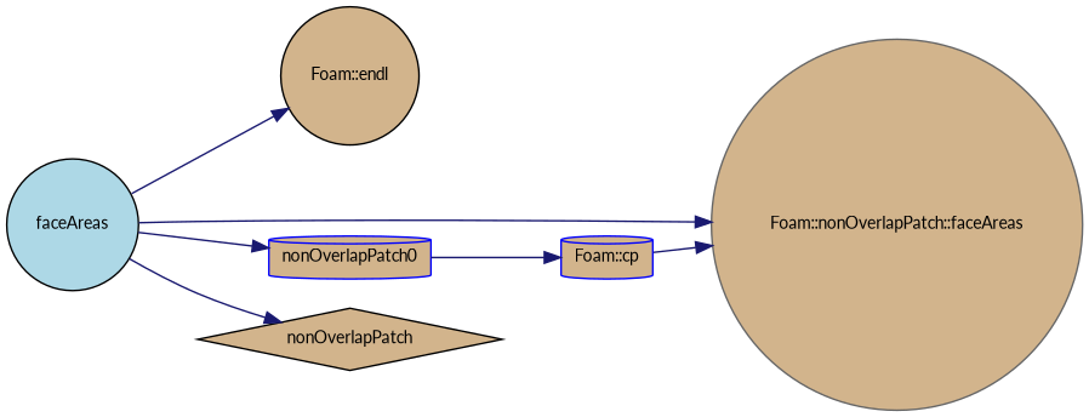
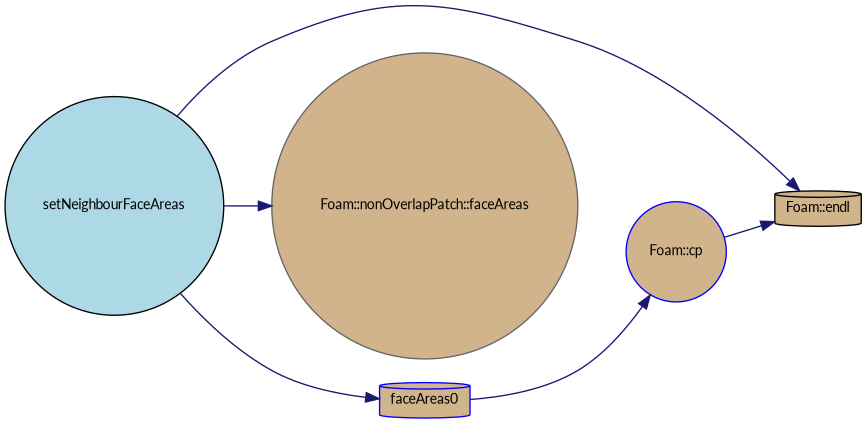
  digraph {
    fontname=Lato
    rankdir=LR
    node [color=black fillcolor=tan fontname=Lato fontsize=10 shape=circle style=filled]
    edge [color=midnightblue fontname=Lato fontsize=10 labelfontname=FreeSans labelfontsize=10 style=solid]
-   n1 [fillcolor=lightblue fontcolor=black height=0.2 label=faceAreas width=0.4]
-   n2 [height=0.2 label="Foam::endl" width=0.4]
+   n1 [fillcolor=lightblue fontcolor=black height=0.2 label=setNeighbourFaceAreas width=0.4]
+   n2 [height=0.2 label="Foam::endl" shape=cylinder width=0.4]
    n3 [color=gray40 height=0.2 label="Foam::nonOverlapPatch::faceAreas" width=0.4]
-   n4 [color=blue height=0.2 label=nonOverlapPatch0 shape=cylinder width=0.4]
-   n5 [height=0.2 label=nonOverlapPatch shape=diamond width=0.4]
-   n6 [color=blue height=0.2 label="Foam::cp" shape=cylinder width=0.4]
+   n4 [color=blue height=0.2 label=faceAreas0 shape=cylinder width=0.4]
+   n6 [color=blue height=0.2 label="Foam::cp" width=0.4]
    n1 -> n2
    n1 -> n3
    n1 -> n4
-   n1 -> n5
    n4 -> n6
-   n6 -> n3
+   n6 -> n2
  }
